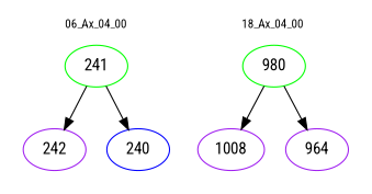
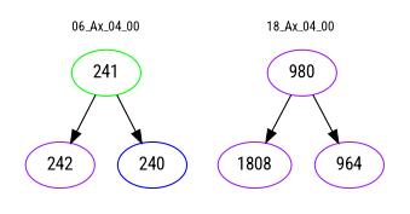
  digraph {
    fontname="Roboto Condensed"
    node [color=purple fontname="Roboto Condensed"]
    edge [color=black fontname="Roboto Condensed"]
    n1 [color=green label=241]
    n2 [label=242]
    n3 [color=blue label=240]
-   n4 [color=green label=980]
-   n5 [label=1008]
+   n4 [label=980]
+   n5 [label=1808]
    n6 [label=964]
    subgraph cluster_1 {
      color=white
      fontsize=10
      label="06_Ax_04_00"
      n1
      n2
      n3
    }
    subgraph cluster_2 {
      color=white
      fontsize=10
      label="18_Ax_04_00"
      n4
      n5
      n6
    }
    n1 -> n2
    n1 -> n3
    n4 -> n5
    n4 -> n6
  }
